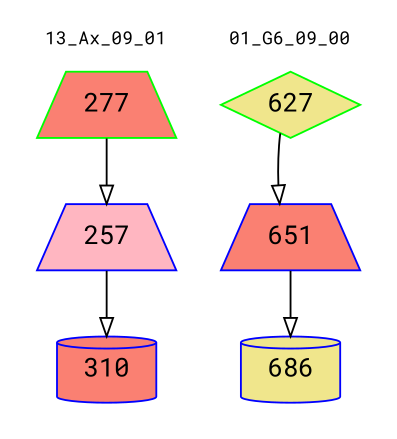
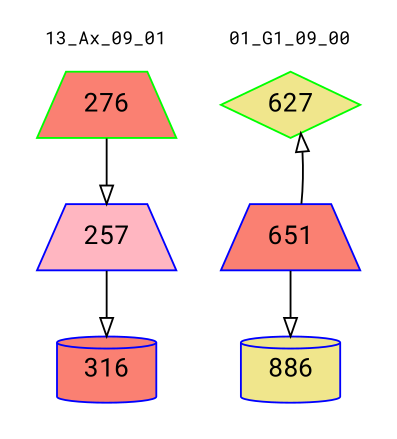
  digraph {
    fontname="Roboto Mono"
    node [color=blue fillcolor=salmon fontname="Roboto Mono" shape=trapezium style=filled]
    edge [arrowhead=onormal color=black fontname="Roboto Mono"]
-   n1 [color=green label=277]
+   n1 [color=green label=276]
    n2 [fillcolor=lightpink label=257]
-   n3 [label=310 shape=cylinder]
+   n3 [label=316 shape=cylinder]
    n4 [color=green fillcolor=khaki label=627 shape=diamond]
    n5 [label=651]
-   n6 [fillcolor=khaki label=686 shape=cylinder]
+   n6 [fillcolor=khaki label=886 shape=cylinder]
    subgraph cluster_1 {
      color=white
      fontsize=10
      label="13_Ax_09_01"
      n1
      n2
      n3
    }
    subgraph cluster_2 {
      color=white
      fontsize=10
-     label="01_G6_09_00"
+     label="01_G1_09_00"
      n4
      n5
      n6
    }
    n1 -> n2
    n2 -> n3
-   n4 -> n5
+   n5 -> n4
    n5 -> n6
  }
